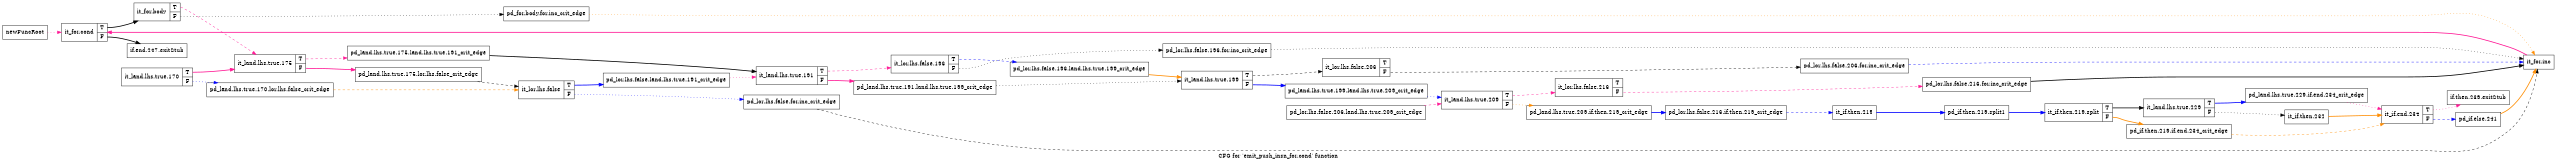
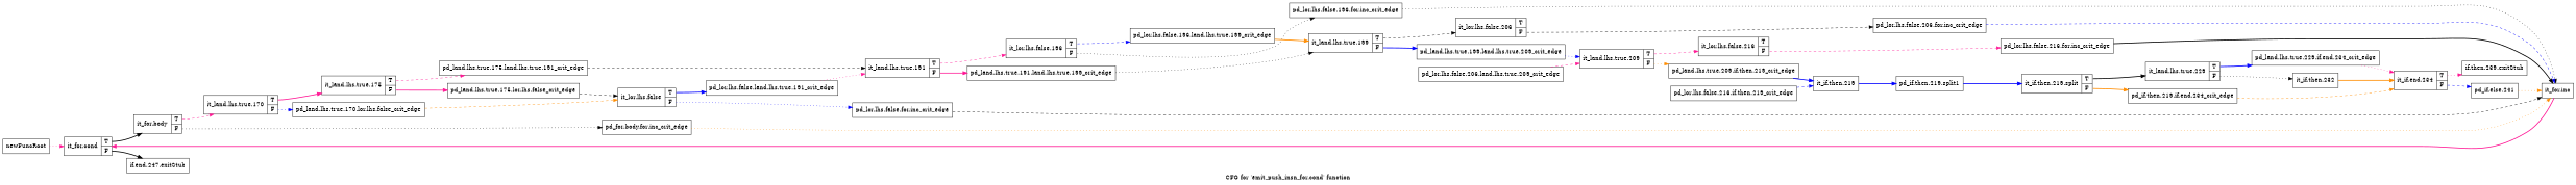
  digraph {
    label="CFG for 'emit_push_insn_for.cond' function"
    rankdir=LR
    node [shape=record]
    edge [color=deeppink style=bold]
    n1 [label="{newFuncRoot}"]
    n2 [label="{it_for.cond|{<s0>T|<s1>F}}"]
    n3 [label="{if.end.247.exitStub}"]
    n4 [label="{it_for.body|{<s0>T|<s1>F}}"]
    n5 [label="{it_land.lhs.true.170|{<s0>T|<s1>F}}"]
    n6 [label="{pd_for.body.for.inc_crit_edge}"]
    n7 [label="{if.then.239.exitStub}"]
    n8 [label="{it_land.lhs.true.175|{<s0>T|<s1>F}}"]
    n9 [label="{pd_land.lhs.true.170.lor.lhs.false_crit_edge}"]
    n10 [label="{it_for.inc}"]
    n11 [label="{pd_land.lhs.true.175.land.lhs.true.191_crit_edge}"]
    n12 [label="{pd_land.lhs.true.175.lor.lhs.false_crit_edge}"]
    n13 [label="{it_lor.lhs.false|{<s0>T|<s1>F}}"]
    n14 [label="{it_land.lhs.true.191|{<s0>T|<s1>F}}"]
    n15 [label="{pd_lor.lhs.false.land.lhs.true.191_crit_edge}"]
    n16 [label="{pd_lor.lhs.false.for.inc_crit_edge}"]
    n17 [label="{it_lor.lhs.false.196|{<s0>T|<s1>F}}"]
    n18 [label="{pd_land.lhs.true.191.land.lhs.true.199_crit_edge}"]
    n19 [label="{pd_lor.lhs.false.196.land.lhs.true.199_crit_edge}"]
    n20 [label="{pd_lor.lhs.false.196.for.inc_crit_edge}"]
    n21 [label="{it_land.lhs.true.199|{<s0>T|<s1>F}}"]
    n22 [label="{it_lor.lhs.false.206|{<s0>T|<s1>F}}"]
    n23 [label="{pd_land.lhs.true.199.land.lhs.true.209_crit_edge}"]
    n24 [label="{pd_lor.lhs.false.206.for.inc_crit_edge}"]
    n25 [label="{it_land.lhs.true.209|{<s0>T|<s1>F}}"]
    n26 [label="{pd_lor.lhs.false.206.land.lhs.true.209_crit_edge}"]
    n27 [label="{it_lor.lhs.false.216|{<s0>T|<s1>F}}"]
    n28 [label="{pd_land.lhs.true.209.if.then.219_crit_edge}"]
    n29 [label="{pd_lor.lhs.false.216.for.inc_crit_edge}"]
    n30 [label="{it_if.then.219}"]
    n31 [label="{pd_lor.lhs.false.216.if.then.219_crit_edge}"]
    n32 [label="{pd_if.then.219.split1}"]
    n33 [label="{it_if.then.219.split|{<s0>T|<s1>F}}"]
    n34 [label="{it_land.lhs.true.229|{<s0>T|<s1>F}}"]
    n35 [label="{pd_if.then.219.if.end.234_crit_edge}"]
    n36 [label="{pd_land.lhs.true.229.if.end.234_crit_edge}"]
    n37 [label="{it_if.then.232}"]
    n38 [label="{it_if.end.234|{<s0>T|<s1>F}}"]
    n39 [label="{pd_if.else.241}"]
    n1 -> n2 [style=dotted]
    n2 -> n3 [color=black tailport=s1]
    n2 -> n4 [color=black tailport=s0]
-   n4 -> n8 [style=dashed tailport=s0]
+   n4 -> n5 [style=dashed tailport=s0]
    n4 -> n6 [color=black style=dotted tailport=s1]
    n5 -> n8 [tailport=s0]
    n5 -> n9 [color=blue style=dotted tailport=s1]
    n6 -> n10 [color=darkorange style=dotted]
    n8 -> n11 [style=dashed tailport=s0]
    n8 -> n12 [tailport=s1]
    n9 -> n13 [color=darkorange style=dashed]
    n10 -> n2
-   n11 -> n14 [color=black]
+   n11 -> n14 [color=black style=dashed]
    n12 -> n13 [color=black style=dashed]
    n13 -> n15 [color=blue tailport=s0]
    n13 -> n16 [color=blue style=dotted tailport=s1]
    n14 -> n17 [style=dashed tailport=s0]
    n14 -> n18 [tailport=s1]
    n15 -> n14 [style=dotted]
    n16 -> n10 [color=black style=dashed]
    n17 -> n19 [color=blue style=dashed tailport=s0]
    n17 -> n20 [color=black style=dotted tailport=s1]
    n18 -> n21 [color=black style=dotted]
    n19 -> n21 [color=darkorange]
    n20 -> n10 [color=black style=dotted]
    n21 -> n22 [color=black style=dashed tailport=s0]
    n21 -> n23 [color=blue tailport=s1]
    n22 -> n24 [color=black style=dashed tailport=s1]
    n23 -> n25 [color=blue style=dotted]
    n24 -> n10 [color=blue style=dashed]
    n25 -> n27 [style=dashed tailport=s0]
    n25 -> n28 [color=darkorange style=dotted tailport=s1]
    n26 -> n25 [style=dashed]
    n27 -> n29 [style=dashed tailport=s1]
-   n28 -> n31 [color=blue]
+   n28 -> n30 [color=blue]
    n29 -> n10 [color=black]
    n30 -> n32 [color=blue]
    n31 -> n30 [color=blue style=dashed]
    n32 -> n33 [color=blue]
    n33 -> n34 [color=black tailport=s0]
    n33 -> n35 [color=darkorange tailport=s1]
    n34 -> n36 [color=blue tailport=s0]
    n34 -> n37 [color=black style=dotted tailport=s1]
    n35 -> n38 [color=darkorange style=dashed]
    n36 -> n38 [style=dotted]
    n37 -> n38 [color=darkorange]
    n38 -> n7 [style=dotted tailport=s0]
    n38 -> n39 [color=blue style=dashed tailport=s1]
-   n39 -> n10 [color=darkorange]
+   n39 -> n10 [color=darkorange style=dotted]
  }
